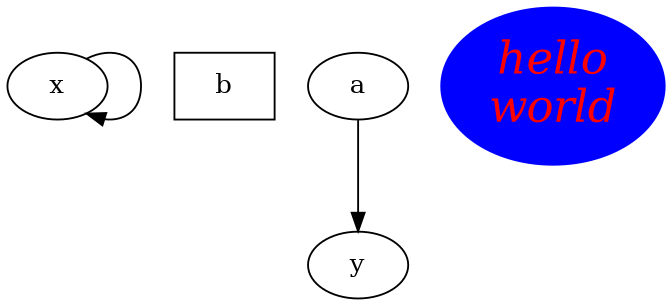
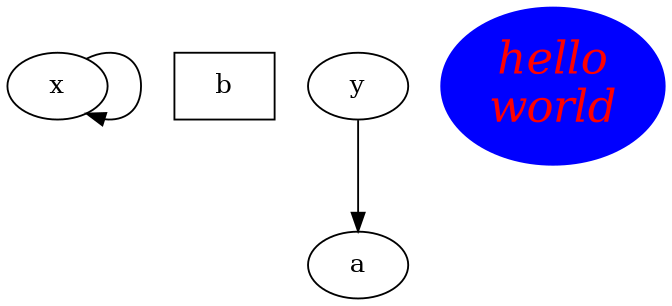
  digraph {
    x
    b [shape=box]
    a
    y
    n5 [color=blue fontcolor=red fontname="Palatino-Italic" fontsize=24 label="hello\nworld" style=filled]
    subgraph sub_1 {
      rank=same
      x
      b
    }
    x -> x
-   a -> y
+   y -> a
  }
